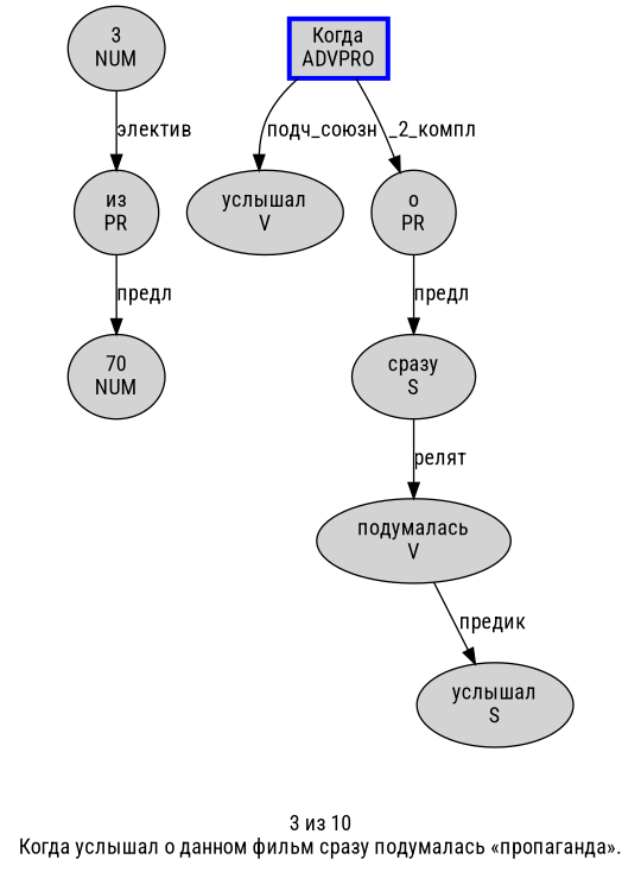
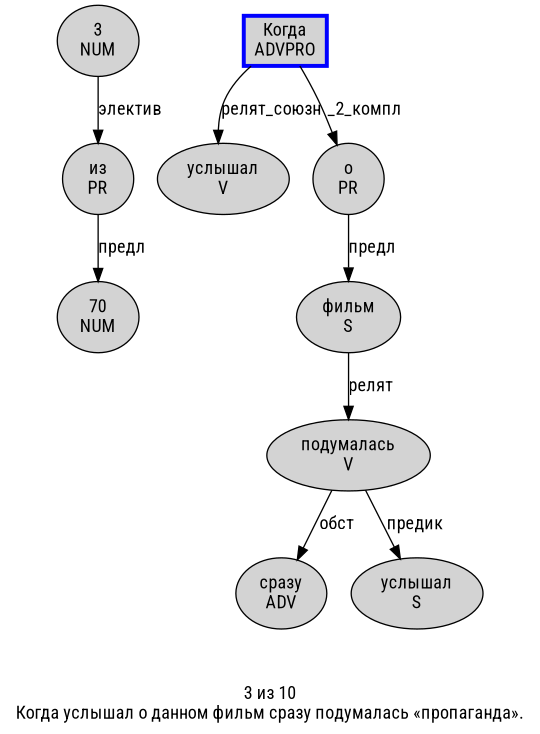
  digraph {
    fontname="Roboto Condensed"
    label="3 из 10\nКогда услышал о данном фильм сразу подумалась «пропаганда»."
    node [fillcolor=lightgray fontname="Roboto Condensed" penwidth=1 shape=ellipse style=filled]
    edge [fontname="Roboto Condensed"]
    n1 [label="3\nNUM"]
    n2 [label="из\nPR"]
    n3 [label="70\nNUM"]
    n4 [color=blue label="Когда\nADVPRO" penwidth=3 shape=box]
    n5 [label="услышал\nV"]
    n6 [label="о\nPR"]
-   n7 [label="сразу\nS"]
+   n7 [label="фильм\nS"]
    n8 [label="подумалась\nV"]
+   n9 [label="сразу\nADV"]
    n10 [label="услышал\nS"]
    n1 -> n2 [label="электив"]
    n2 -> n3 [label="предл"]
-   n4 -> n5 [label="подч_союзн"]
+   n4 -> n5 [label="релят_союзн"]
    n4 -> n6 [label="_2_компл"]
    n6 -> n7 [label="предл"]
    n7 -> n8 [label="релят"]
+   n8 -> n9 [label="обст"]
    n8 -> n10 [label="предик"]
  }
